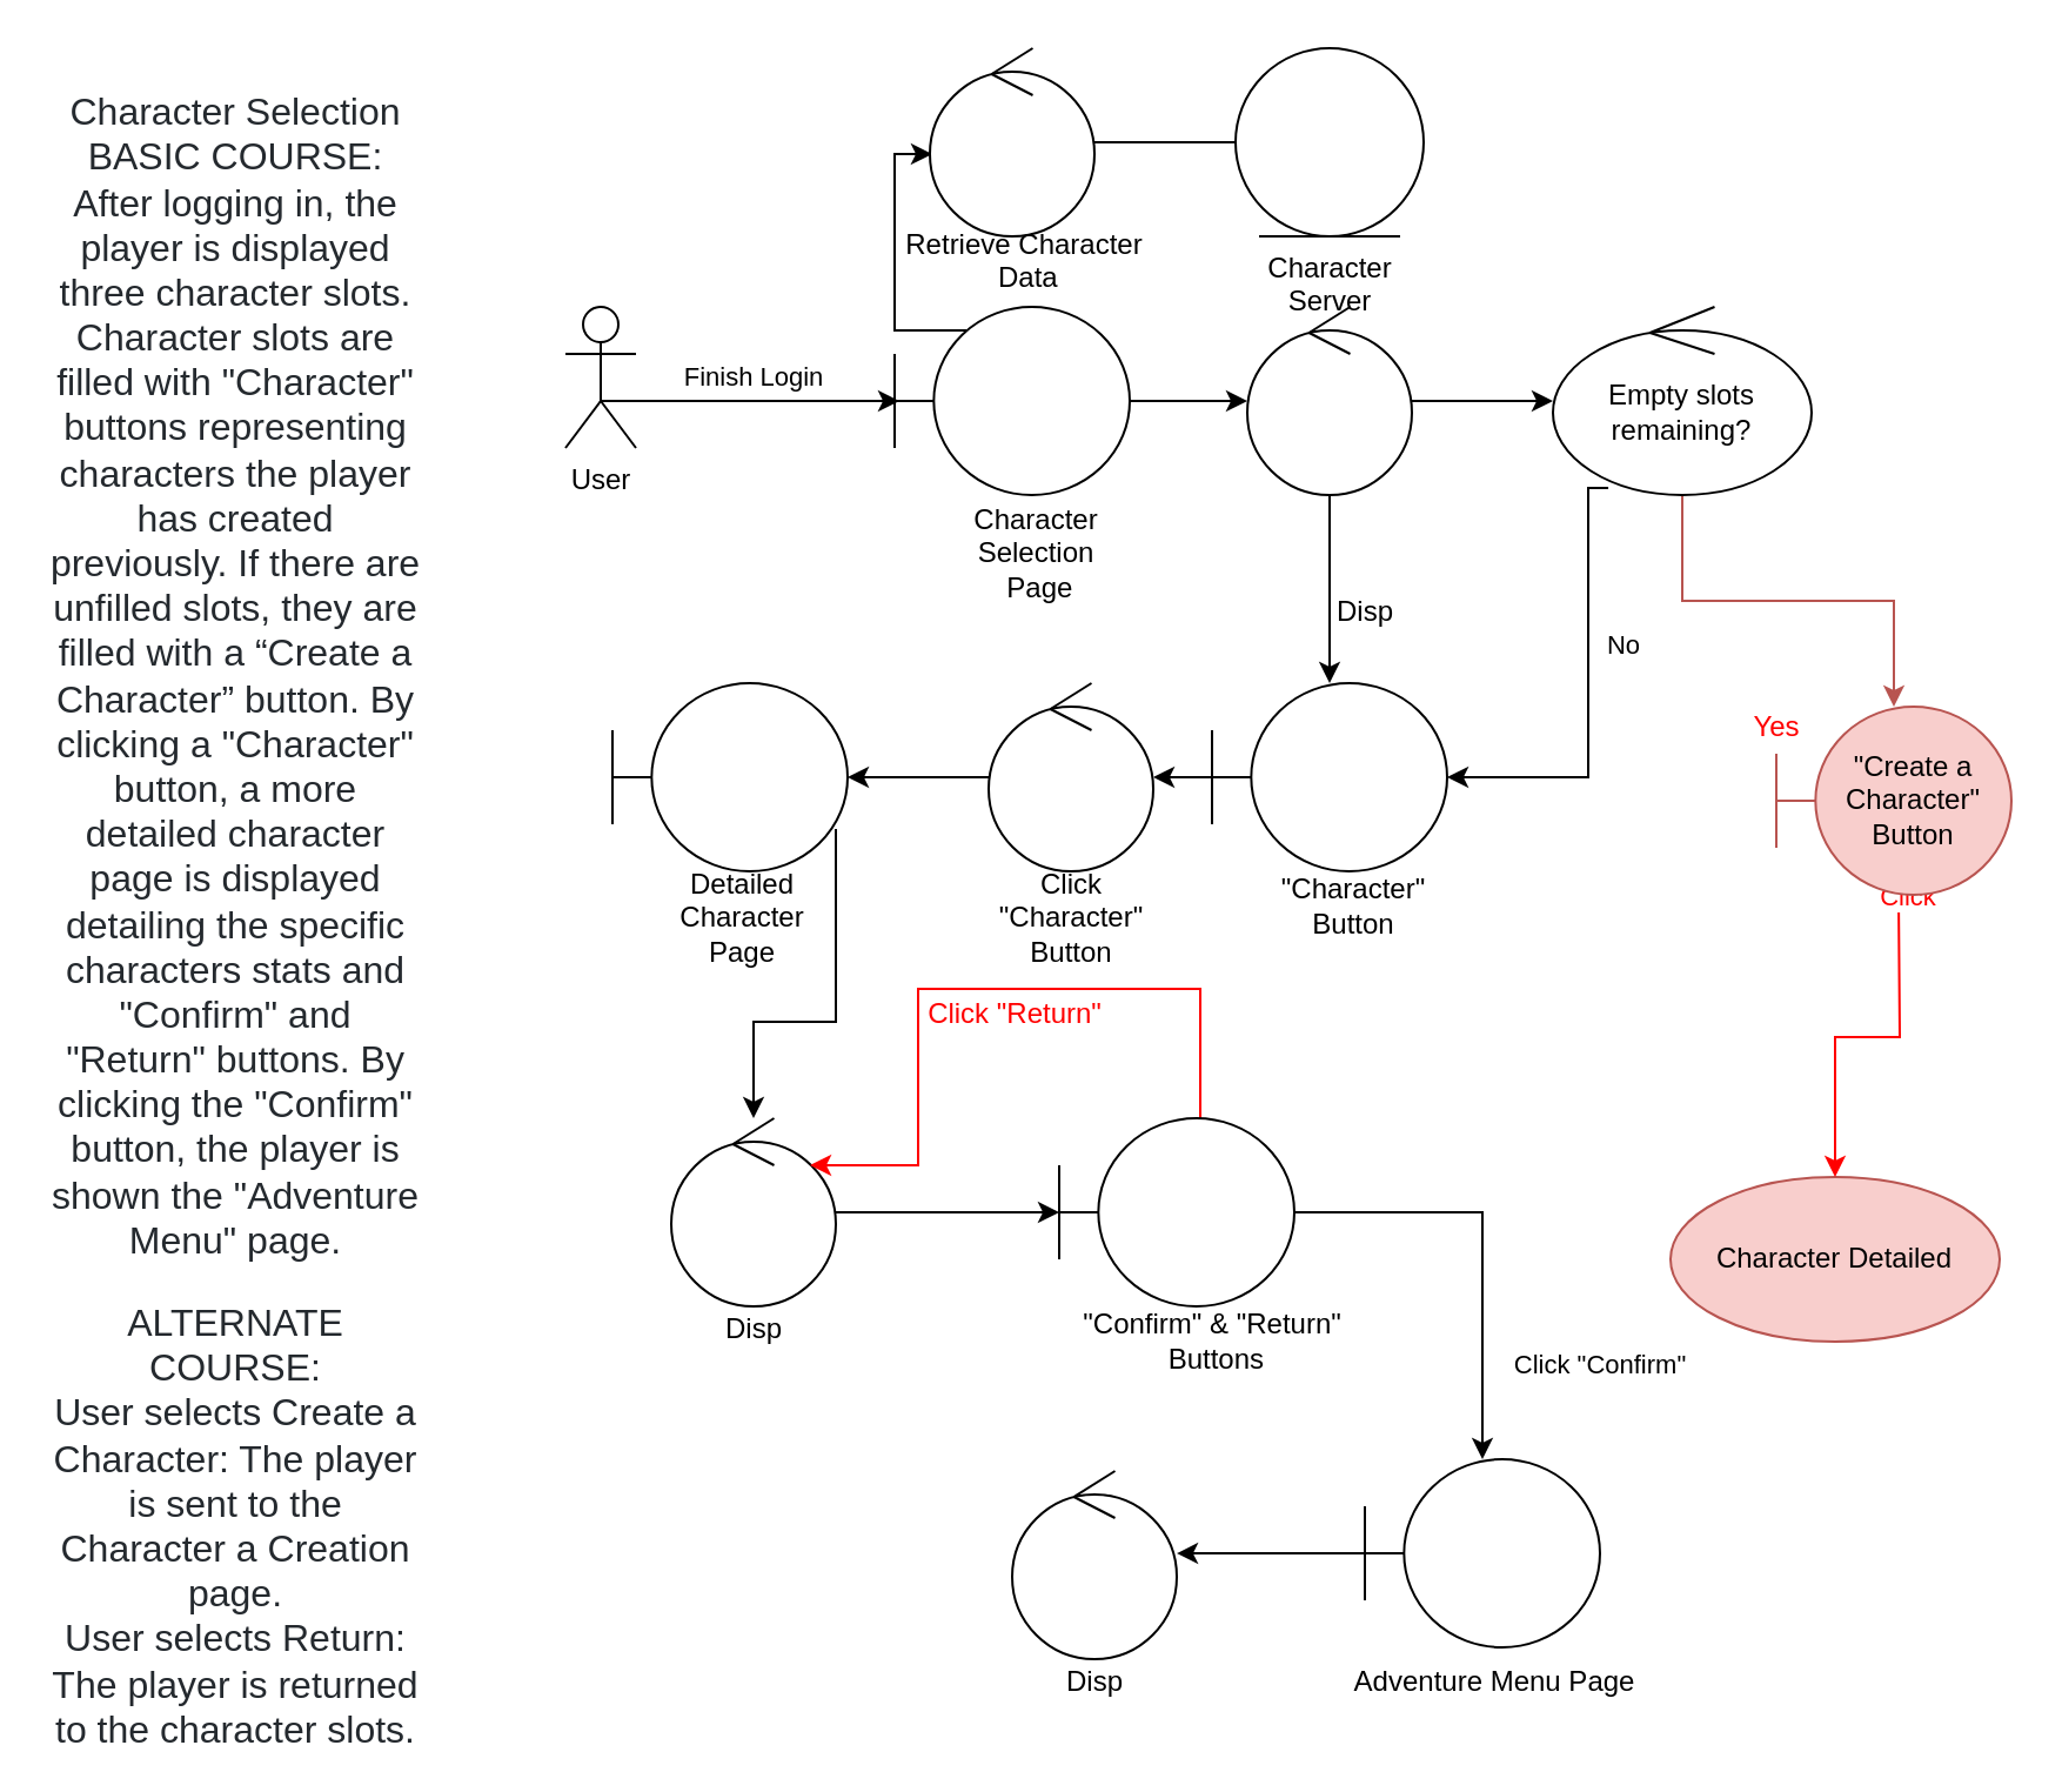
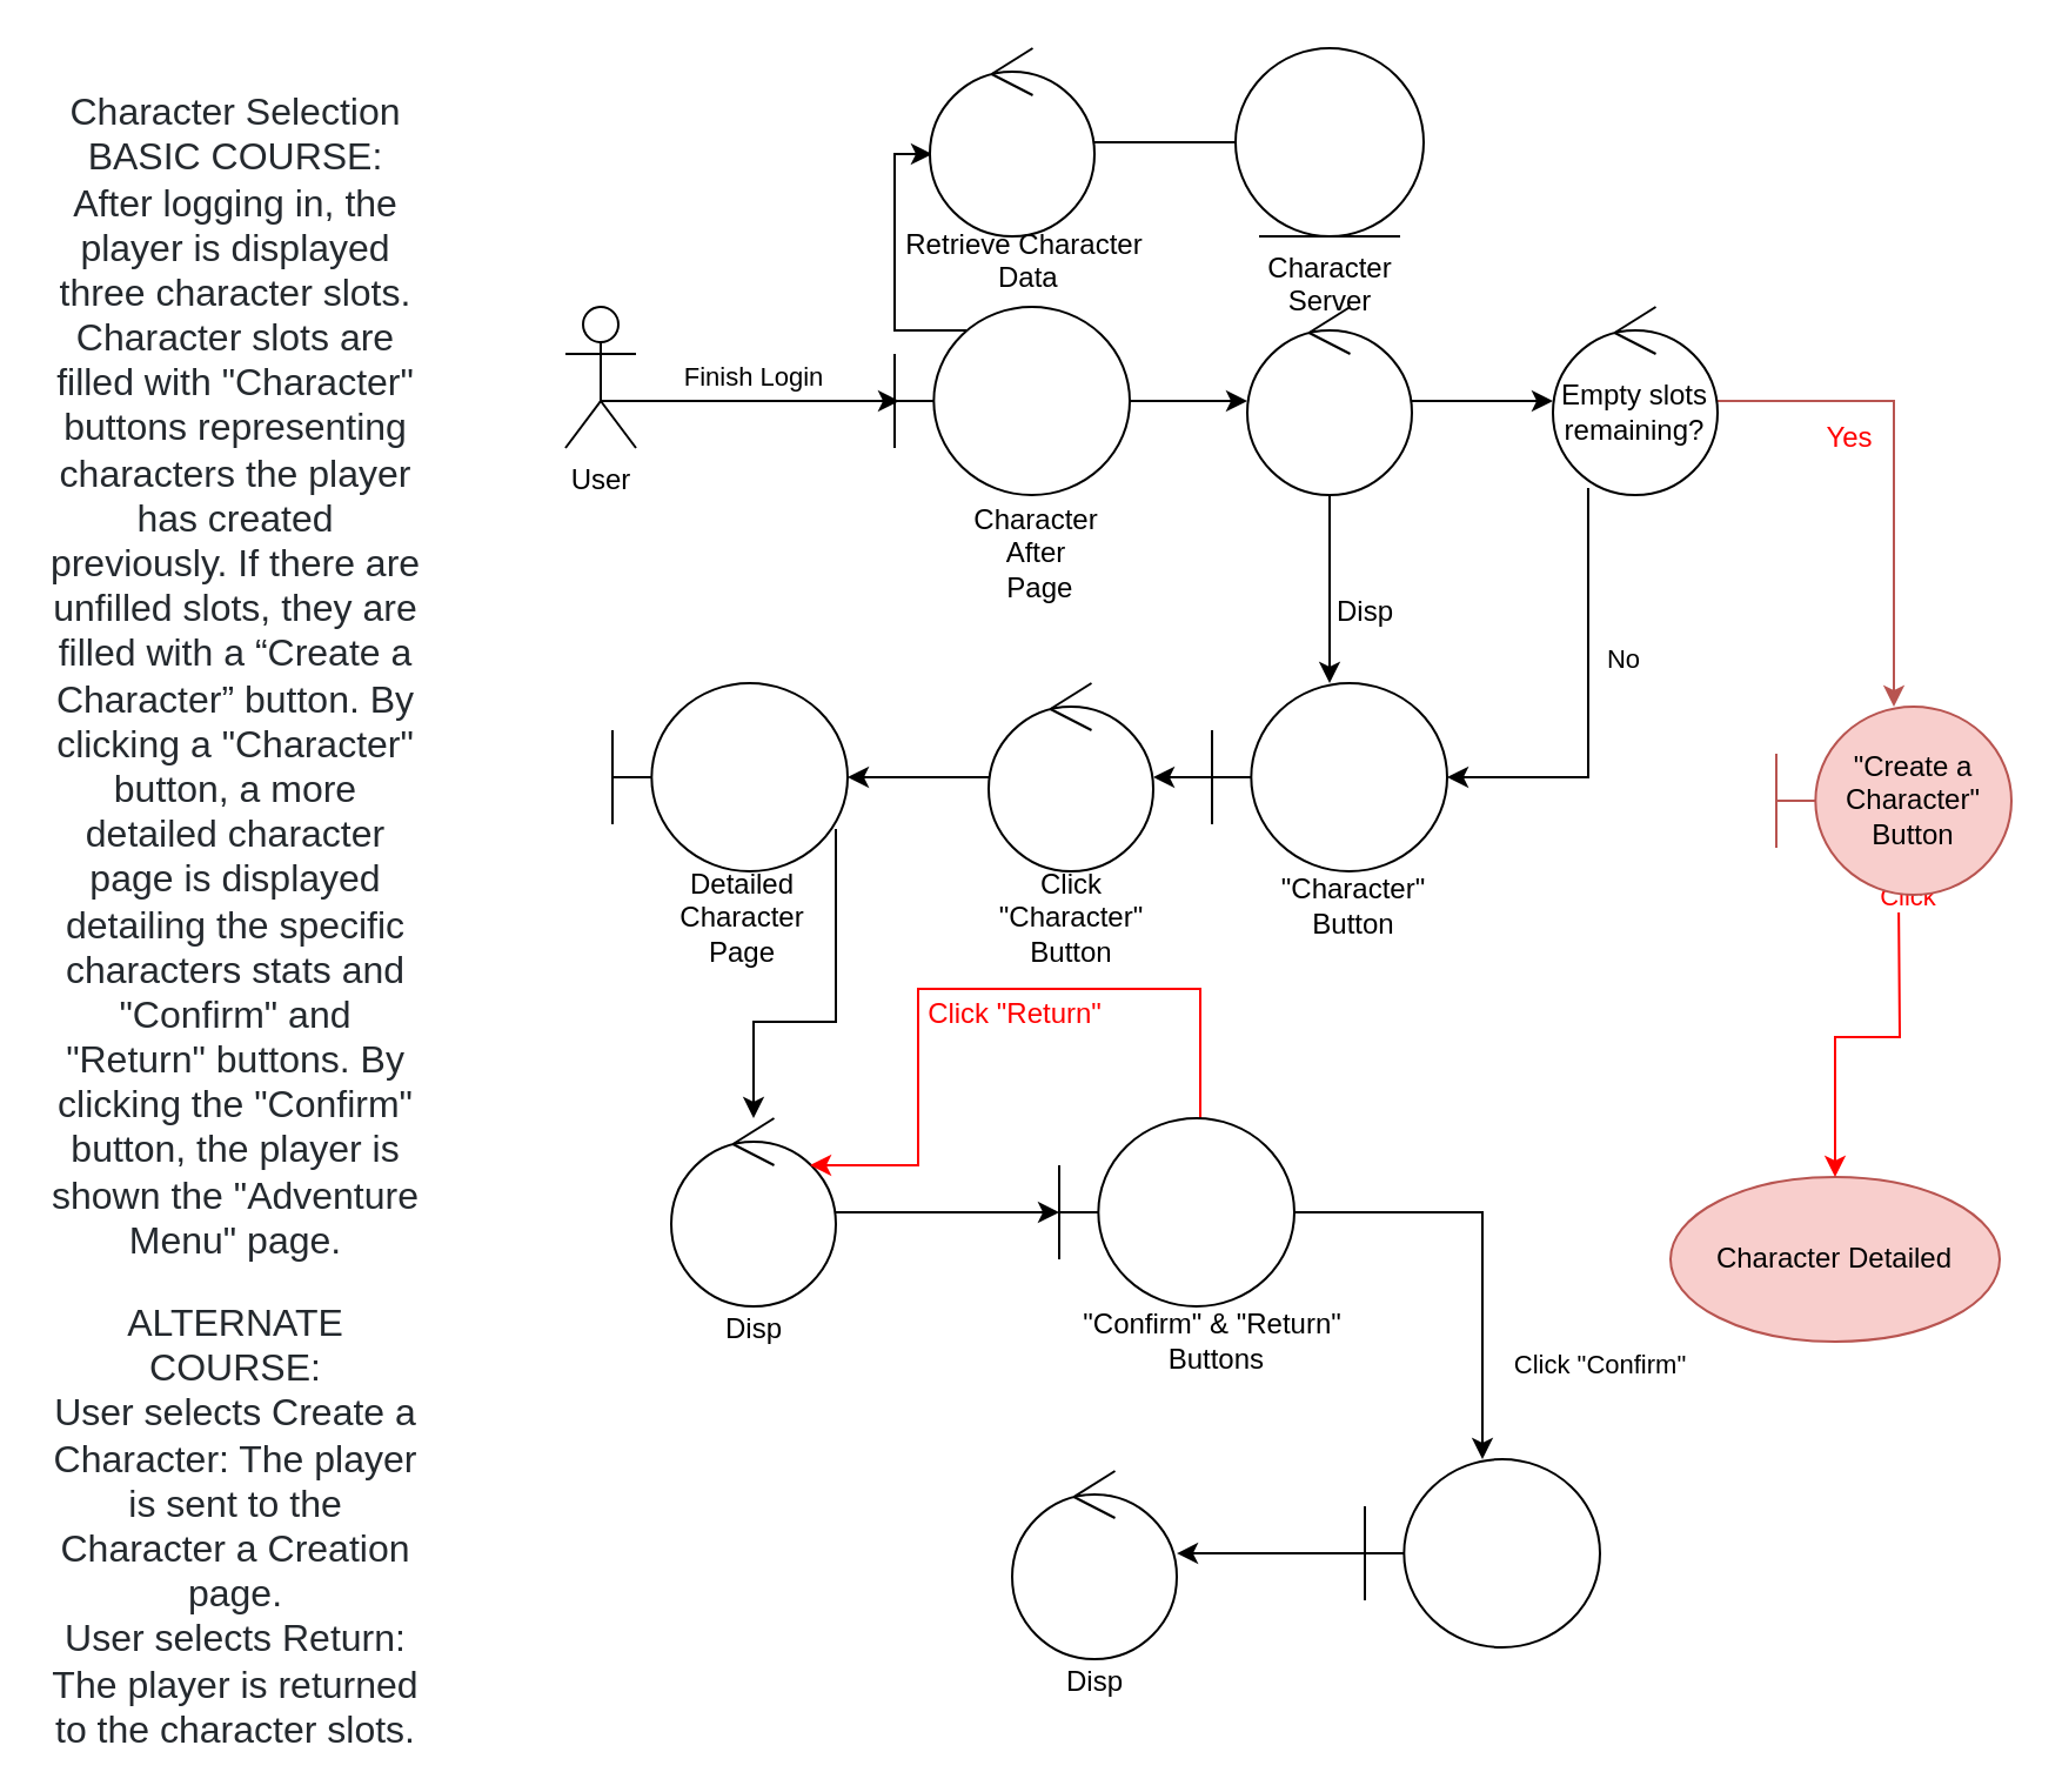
  <mxCell id="0" />
  <mxCell id="1" parent="0" />
  <mxCell id="2" value="User" style="shape=umlActor;verticalLabelPosition=bottom;labelBackgroundColor=#ffffff;verticalAlign=top;html=1;outlineConnect=0;" parent="1" vertex="1"><mxGeometry x="240" y="130" width="30" height="60" as="geometry" /></mxCell>
  <mxCell id="3" value="Finish Login" style="edgeStyle=orthogonalEdgeStyle;rounded=0;orthogonalLoop=1;jettySize=auto;html=1;entryX=0.02;entryY=0.5;entryDx=0;entryDy=0;entryPerimeter=0;endArrow=classic;endFill=1;exitX=0.5;exitY=0.5;exitDx=0;exitDy=0;exitPerimeter=0;" parent="1" source="2" target="6" edge="1"><mxGeometry x="0.095" y="10" relative="1" as="geometry"><mxPoint x="490" y="135" as="sourcePoint" /><Array as="points"><mxPoint x="255" y="170" /></Array><mxPoint as="offset" /></mxGeometry></mxCell>
  <mxCell id="4" style="edgeStyle=orthogonalEdgeStyle;rounded=0;orthogonalLoop=1;jettySize=auto;html=1;endArrow=classic;endFill=1;" edge="1" parent="1" source="6" target="9"><mxGeometry relative="1" as="geometry" /></mxCell>
  <mxCell id="5" style="edgeStyle=orthogonalEdgeStyle;rounded=0;orthogonalLoop=1;jettySize=auto;html=1;endArrow=classic;endFill=1;exitX=0.3;exitY=0.163;exitDx=0;exitDy=0;exitPerimeter=0;entryX=0.014;entryY=0.563;entryDx=0;entryDy=0;entryPerimeter=0;" edge="1" parent="1" source="6" target="21"><mxGeometry relative="1" as="geometry"><mxPoint x="380" y="100" as="targetPoint" /><Array as="points"><mxPoint x="410" y="140" /><mxPoint x="380" y="140" /><mxPoint x="380" y="65" /></Array></mxGeometry></mxCell>
  <mxCell id="6" value="" style="shape=umlBoundary;whiteSpace=wrap;html=1;" parent="1" vertex="1"><mxGeometry x="380" y="130" width="100" height="80" as="geometry" /></mxCell>
  <mxCell id="7" value="" style="edgeStyle=orthogonalEdgeStyle;rounded=0;orthogonalLoop=1;jettySize=auto;html=1;endArrow=classic;endFill=1;" edge="1" parent="1" source="9" target="13"><mxGeometry relative="1" as="geometry" /></mxCell>
  <mxCell id="8" style="edgeStyle=orthogonalEdgeStyle;rounded=0;orthogonalLoop=1;jettySize=auto;html=1;endArrow=classic;endFill=1;strokeColor=#000000;fontColor=#000000;" edge="1" parent="1" source="9" target="25"><mxGeometry relative="1" as="geometry" /></mxCell>
  <mxCell id="9" value="" style="ellipse;shape=umlControl;whiteSpace=wrap;html=1;" parent="1" vertex="1"><mxGeometry x="530" y="130" width="70" height="80" as="geometry" /></mxCell>
  <mxCell id="10" value="No" style="edgeStyle=orthogonalEdgeStyle;rounded=0;orthogonalLoop=1;jettySize=auto;html=1;endArrow=classic;endFill=1;exitX=0.214;exitY=0.963;exitDx=0;exitDy=0;exitPerimeter=0;" edge="1" parent="1" source="13" target="25"><mxGeometry x="-0.205" y="15" relative="1" as="geometry"><mxPoint x="675" y="290" as="targetPoint" /><Array as="points"><mxPoint x="675" y="330" /></Array><mxPoint as="offset" /></mxGeometry></mxCell>
  <mxCell id="11" style="edgeStyle=orthogonalEdgeStyle;rounded=0;orthogonalLoop=1;jettySize=auto;html=1;endArrow=classic;endFill=1;fillColor=#f8cecc;strokeColor=#b85450;" edge="1" parent="1" source="13" target="23"><mxGeometry relative="1" as="geometry" /></mxCell>
  <mxCell id="12" value="Yes" style="text;html=1;align=center;verticalAlign=middle;resizable=0;points=[];labelBackgroundColor=#ffffff;fontColor=#FF0000;" vertex="1" connectable="0" parent="11"><mxGeometry x="-0.268" y="-38" relative="1" as="geometry"><mxPoint x="18" y="15" as="offset" /></mxGeometry></mxCell>
- <mxCell id="13" value="Empty slots&lt;br&gt;remaining?" style="ellipse;shape=umlControl;whiteSpace=wrap;html=1;" vertex="1" parent="1"><mxGeometry x="660" y="130" width="110" height="80" as="geometry" /></mxCell>
+ <mxCell id="13" value="Empty slots&lt;br&gt;remaining?" style="ellipse;shape=umlControl;whiteSpace=wrap;html=1;" vertex="1" parent="1"><mxGeometry x="660" y="130" width="70" height="80" as="geometry" /></mxCell>
  <mxCell id="14" value="" style="ellipse;shape=umlEntity;whiteSpace=wrap;html=1;" parent="1" vertex="1"><mxGeometry x="525" width="80" height="80" as="geometry" y="20" /></mxCell>
  <mxCell id="15" value="Character Detailed" style="ellipse;whiteSpace=wrap;html=1;fillColor=#f8cecc;strokeColor=#b85450;" parent="1" vertex="1"><mxGeometry x="710" y="500" width="140" height="70" as="geometry" /></mxCell>
  <mxCell id="16" value="&lt;p style=&quot;box-sizing: border-box ; margin-top: 0px ; margin-bottom: 16px ; color: rgb(36 , 41 , 46) ; font-family: , &amp;#34;blinkmacsystemfont&amp;#34; , &amp;#34;segoe ui&amp;#34; , &amp;#34;helvetica&amp;#34; , &amp;#34;arial&amp;#34; , sans-serif , &amp;#34;apple color emoji&amp;#34; , &amp;#34;segoe ui emoji&amp;#34; ; font-size: 16px ; background-color: rgb(255 , 255 , 255)&quot;&gt;Character Selection&lt;br style=&quot;box-sizing: border-box&quot;&gt;BASIC COURSE:&lt;br style=&quot;box-sizing: border-box&quot;&gt;After logging in, the player is displayed three character slots. Character slots are filled with &quot;Character&quot; buttons representing characters the player has created previously. If there are unfilled slots, they are filled with a “Create a Character” button. By clicking a &quot;Character&quot; button, a more detailed character page is displayed detailing the specific characters stats and &quot;Confirm&quot; and &quot;Return&quot; buttons. By clicking the &quot;Confirm&quot; button, the player is shown the &quot;Adventure Menu&quot; page.&lt;/p&gt;&lt;p style=&quot;box-sizing: border-box ; margin-top: 0px ; margin-bottom: 16px ; color: rgb(36 , 41 , 46) ; font-family: , &amp;#34;blinkmacsystemfont&amp;#34; , &amp;#34;segoe ui&amp;#34; , &amp;#34;helvetica&amp;#34; , &amp;#34;arial&amp;#34; , sans-serif , &amp;#34;apple color emoji&amp;#34; , &amp;#34;segoe ui emoji&amp;#34; ; font-size: 16px ; background-color: rgb(255 , 255 , 255)&quot;&gt;ALTERNATE COURSE:&lt;br style=&quot;box-sizing: border-box&quot;&gt;User selects Create a Character: The player is sent to the Character a Creation page.&lt;br style=&quot;box-sizing: border-box&quot;&gt;User selects Return: The player is returned to the character slots.&lt;/p&gt;" style="text;html=1;strokeColor=none;fillColor=none;align=center;verticalAlign=middle;whiteSpace=wrap;rounded=0;" parent="1" vertex="1"><mxGeometry x="20" y="389" width="160" height="20" as="geometry" /></mxCell>
- <mxCell id="17" value="&lt;span style=&quot;white-space: normal&quot;&gt;Character Selection&lt;br&gt;&amp;nbsp;Page&lt;/span&gt;" style="text;html=1;align=center;verticalAlign=middle;resizable=0;points=[];autosize=1;" vertex="1" parent="1"><mxGeometry x="380" y="220" width="120" height="30" as="geometry" /></mxCell>
+ <mxCell id="17" value="&lt;span style=&quot;white-space: normal&quot;&gt;Character After&lt;br&gt;&amp;nbsp;Page&lt;/span&gt;" style="text;html=1;align=center;verticalAlign=middle;resizable=0;points=[];autosize=1;" vertex="1" parent="1"><mxGeometry x="380" y="220" width="120" height="30" as="geometry" /></mxCell>
  <mxCell id="18" value="Character &lt;br&gt;Server" style="text;html=1;align=center;" vertex="1" parent="1"><mxGeometry x="535" y="100" width="60" height="30" as="geometry" /></mxCell>
  <mxCell id="19" value="&lt;span style=&quot;white-space: normal&quot;&gt;Disp&lt;/span&gt;" style="text;html=1;align=center;verticalAlign=middle;resizable=0;points=[];autosize=1;" vertex="1" parent="1"><mxGeometry x="560" y="250" width="40" height="20" as="geometry" /></mxCell>
  <mxCell id="20" style="edgeStyle=orthogonalEdgeStyle;rounded=0;orthogonalLoop=1;jettySize=auto;html=1;entryX=0;entryY=0.5;entryDx=0;entryDy=0;endArrow=none;endFill=0;" edge="1" parent="1" source="21" target="14"><mxGeometry relative="1" as="geometry" /></mxCell>
  <mxCell id="21" value="" style="ellipse;shape=umlControl;whiteSpace=wrap;html=1;" vertex="1" parent="1"><mxGeometry x="395" width="70" height="80" as="geometry" y="20" /></mxCell>
  <mxCell id="22" value="Click" style="edgeStyle=orthogonalEdgeStyle;rounded=0;orthogonalLoop=1;jettySize=auto;html=1;entryX=0.5;entryY=0;entryDx=0;entryDy=0;endArrow=classic;endFill=1;strokeColor=#FF0000;fontColor=#FF0000;" edge="1" parent="1" target="15"><mxGeometry x="0.184" y="-30" relative="1" as="geometry"><mxPoint x="807" y="380" as="sourcePoint" /><mxPoint x="807.03" y="448" as="targetPoint" /><mxPoint x="30" y="-30" as="offset" /></mxGeometry></mxCell>
  <mxCell id="23" value="&quot;Create a Character&quot;&lt;br&gt;Button" style="shape=umlBoundary;whiteSpace=wrap;html=1;fillColor=#f8cecc;strokeColor=#b85450;" vertex="1" parent="1"><mxGeometry x="755" y="300" width="100" height="80" as="geometry" /></mxCell>
  <mxCell id="24" style="edgeStyle=orthogonalEdgeStyle;rounded=0;orthogonalLoop=1;jettySize=auto;html=1;endArrow=classic;endFill=1;" edge="1" parent="1" source="25"><mxGeometry relative="1" as="geometry"><mxPoint x="490" y="330" as="targetPoint" /></mxGeometry></mxCell>
  <mxCell id="25" value="" style="shape=umlBoundary;whiteSpace=wrap;html=1;" vertex="1" parent="1"><mxGeometry x="515" y="290" width="100" height="80" as="geometry" /></mxCell>
  <mxCell id="26" style="edgeStyle=orthogonalEdgeStyle;rounded=0;orthogonalLoop=1;jettySize=auto;html=1;endArrow=classic;endFill=1;" edge="1" parent="1" source="27" target="29"><mxGeometry relative="1" as="geometry" /></mxCell>
  <mxCell id="27" value="" style="ellipse;shape=umlControl;whiteSpace=wrap;html=1;" vertex="1" parent="1"><mxGeometry x="420" y="290" width="70" height="80" as="geometry" /></mxCell>
  <mxCell id="28" style="edgeStyle=orthogonalEdgeStyle;rounded=0;orthogonalLoop=1;jettySize=auto;html=1;endArrow=classic;endFill=1;exitX=0.95;exitY=0.775;exitDx=0;exitDy=0;exitPerimeter=0;" edge="1" parent="1" source="29" target="31"><mxGeometry relative="1" as="geometry"><Array as="points"><mxPoint x="355" y="434" /><mxPoint x="320" y="434" /></Array></mxGeometry></mxCell>
  <mxCell id="29" value="" style="shape=umlBoundary;whiteSpace=wrap;html=1;" vertex="1" parent="1"><mxGeometry x="260" y="290" width="100" height="80" as="geometry" /></mxCell>
  <mxCell id="30" style="edgeStyle=orthogonalEdgeStyle;rounded=0;orthogonalLoop=1;jettySize=auto;html=1;entryX=0;entryY=0.5;entryDx=0;entryDy=0;entryPerimeter=0;endArrow=classic;endFill=1;strokeColor=#000000;fontColor=#000000;" edge="1" parent="1" source="31" target="40"><mxGeometry relative="1" as="geometry" /></mxCell>
  <mxCell id="31" value="" style="ellipse;shape=umlControl;whiteSpace=wrap;html=1;" vertex="1" parent="1"><mxGeometry x="285" y="475" width="70" height="80" as="geometry" /></mxCell>
  <mxCell id="32" value="Retrieve Character&lt;br&gt;&amp;nbsp;Data" style="text;html=1;align=center;" vertex="1" parent="1"><mxGeometry x="360" y="90" width="150" height="30" as="geometry" /></mxCell>
  <mxCell id="33" value="&lt;span style=&quot;white-space: normal&quot;&gt;Disp&lt;/span&gt;" style="text;html=1;align=center;verticalAlign=middle;resizable=0;points=[];autosize=1;" vertex="1" parent="1"><mxGeometry x="300" y="555" width="40" height="20" as="geometry" /></mxCell>
  <mxCell id="34" style="edgeStyle=orthogonalEdgeStyle;rounded=0;orthogonalLoop=1;jettySize=auto;html=1;exitX=0.5;exitY=1;exitDx=0;exitDy=0;endArrow=classic;endFill=1;" edge="1" parent="1" source="18" target="18"><mxGeometry relative="1" as="geometry" /></mxCell>
  <mxCell id="35" value="&lt;span style=&quot;white-space: normal&quot;&gt;&quot;Character&quot;&lt;/span&gt;&lt;br style=&quot;white-space: normal&quot;&gt;&lt;span style=&quot;white-space: normal&quot;&gt;Button&lt;/span&gt;" style="text;html=1;align=center;verticalAlign=middle;resizable=0;points=[];autosize=1;fontColor=#000000;" vertex="1" parent="1"><mxGeometry x="535" y="370" width="80" height="30" as="geometry" /></mxCell>
  <mxCell id="36" value="&lt;span style=&quot;white-space: normal&quot;&gt;Click &quot;Character&quot; Button&lt;/span&gt;" style="text;html=1;align=center;verticalAlign=middle;resizable=0;points=[];autosize=1;fontColor=#000000;" vertex="1" parent="1"><mxGeometry x="385" y="380" width="140" height="20" as="geometry" /></mxCell>
  <mxCell id="37" style="edgeStyle=orthogonalEdgeStyle;rounded=0;orthogonalLoop=1;jettySize=auto;html=1;endArrow=classic;endFill=1;strokeColor=#FF0000;fontColor=#000000;entryX=0.843;entryY=0.25;entryDx=0;entryDy=0;entryPerimeter=0;" edge="1" parent="1" source="40" target="31"><mxGeometry relative="1" as="geometry"><Array as="points"><mxPoint x="510" y="420" /><mxPoint x="390" y="420" /><mxPoint x="390" y="495" /></Array></mxGeometry></mxCell>
  <mxCell id="38" value="Click &quot;Return&quot;" style="text;html=1;align=center;verticalAlign=middle;resizable=0;points=[];labelBackgroundColor=#ffffff;fontColor=#FF0000;" vertex="1" connectable="0" parent="37"><mxGeometry x="0.013" y="1" relative="1" as="geometry"><mxPoint x="15" y="9" as="offset" /></mxGeometry></mxCell>
  <mxCell id="39" value="Click &quot;Confirm&quot;" style="edgeStyle=orthogonalEdgeStyle;rounded=0;orthogonalLoop=1;jettySize=auto;html=1;endArrow=classic;endFill=1;strokeColor=#000000;fontColor=#000000;" edge="1" parent="1" source="40" target="44"><mxGeometry x="0.568" y="50" relative="1" as="geometry"><mxPoint as="offset" /></mxGeometry></mxCell>
  <mxCell id="40" value="" style="shape=umlBoundary;whiteSpace=wrap;html=1;" vertex="1" parent="1"><mxGeometry x="450" y="475" width="100" height="80" as="geometry" /></mxCell>
  <mxCell id="41" value="&lt;span style=&quot;white-space: normal&quot;&gt;Detailed Character Page&lt;/span&gt;" style="text;html=1;align=center;verticalAlign=middle;resizable=0;points=[];autosize=1;fontColor=#000000;" vertex="1" parent="1"><mxGeometry x="240" y="380" width="150" height="20" as="geometry" /></mxCell>
  <mxCell id="42" value="&quot;Confirm&quot; &amp;amp; &quot;Return&quot;&lt;br&gt;&amp;nbsp;Buttons" style="text;html=1;align=center;verticalAlign=middle;resizable=0;points=[];autosize=1;fontColor=#000000;" vertex="1" parent="1"><mxGeometry x="450" y="555" width="130" height="30" as="geometry" /></mxCell>
  <mxCell id="43" style="edgeStyle=orthogonalEdgeStyle;rounded=0;orthogonalLoop=1;jettySize=auto;html=1;entryX=1;entryY=0.438;entryDx=0;entryDy=0;entryPerimeter=0;endArrow=classic;endFill=1;strokeColor=#000000;fontColor=#000000;" edge="1" parent="1" source="44" target="46"><mxGeometry relative="1" as="geometry" /></mxCell>
  <mxCell id="44" value="" style="shape=umlBoundary;whiteSpace=wrap;html=1;" vertex="1" parent="1"><mxGeometry x="580" y="620" width="100" height="80" as="geometry" /></mxCell>
- <mxCell id="45" value="Adventure Menu Page" style="text;html=1;align=center;verticalAlign=middle;resizable=0;points=[];autosize=1;fontColor=#000000;" vertex="1" parent="1"><mxGeometry x="570" y="705" width="130" height="20" as="geometry" /></mxCell>
  <mxCell id="46" value="" style="ellipse;shape=umlControl;whiteSpace=wrap;html=1;" vertex="1" parent="1"><mxGeometry x="430" y="625" width="70" height="80" as="geometry" /></mxCell>
  <mxCell id="47" value="&lt;span style=&quot;white-space: normal&quot;&gt;Disp&lt;/span&gt;" style="text;html=1;align=center;verticalAlign=middle;resizable=0;points=[];autosize=1;" vertex="1" parent="1"><mxGeometry x="445" y="705" width="40" height="20" as="geometry" /></mxCell>
